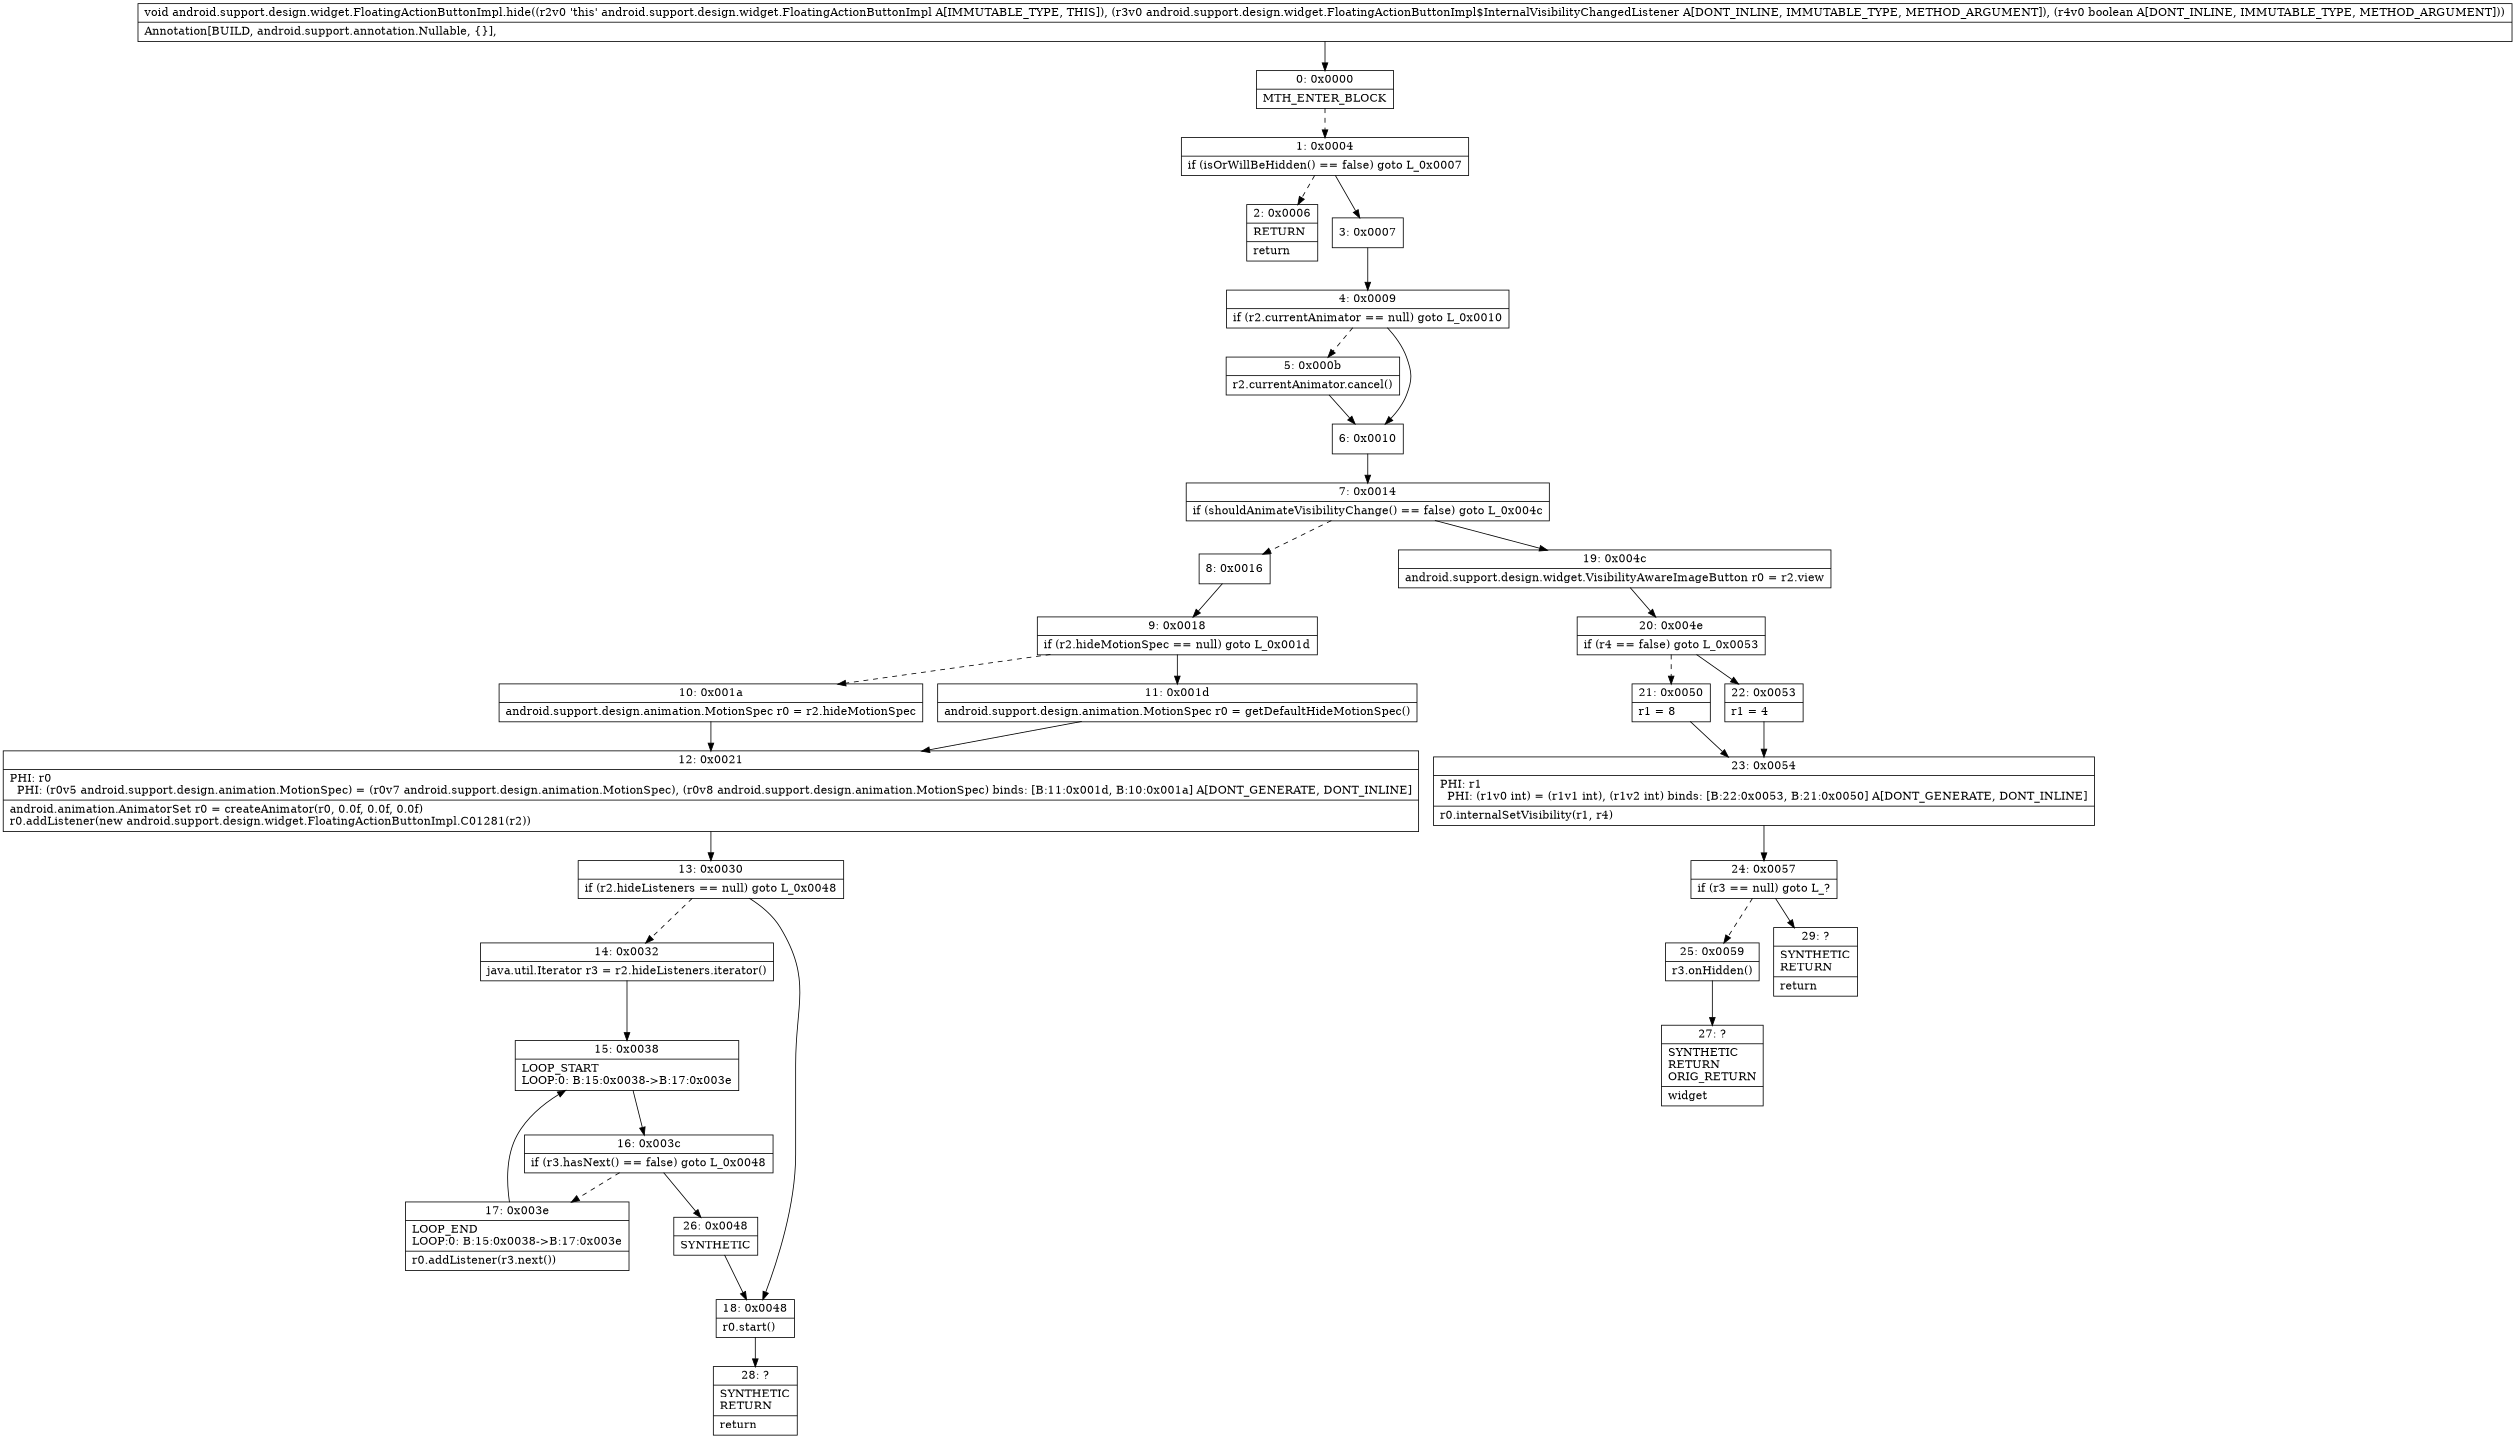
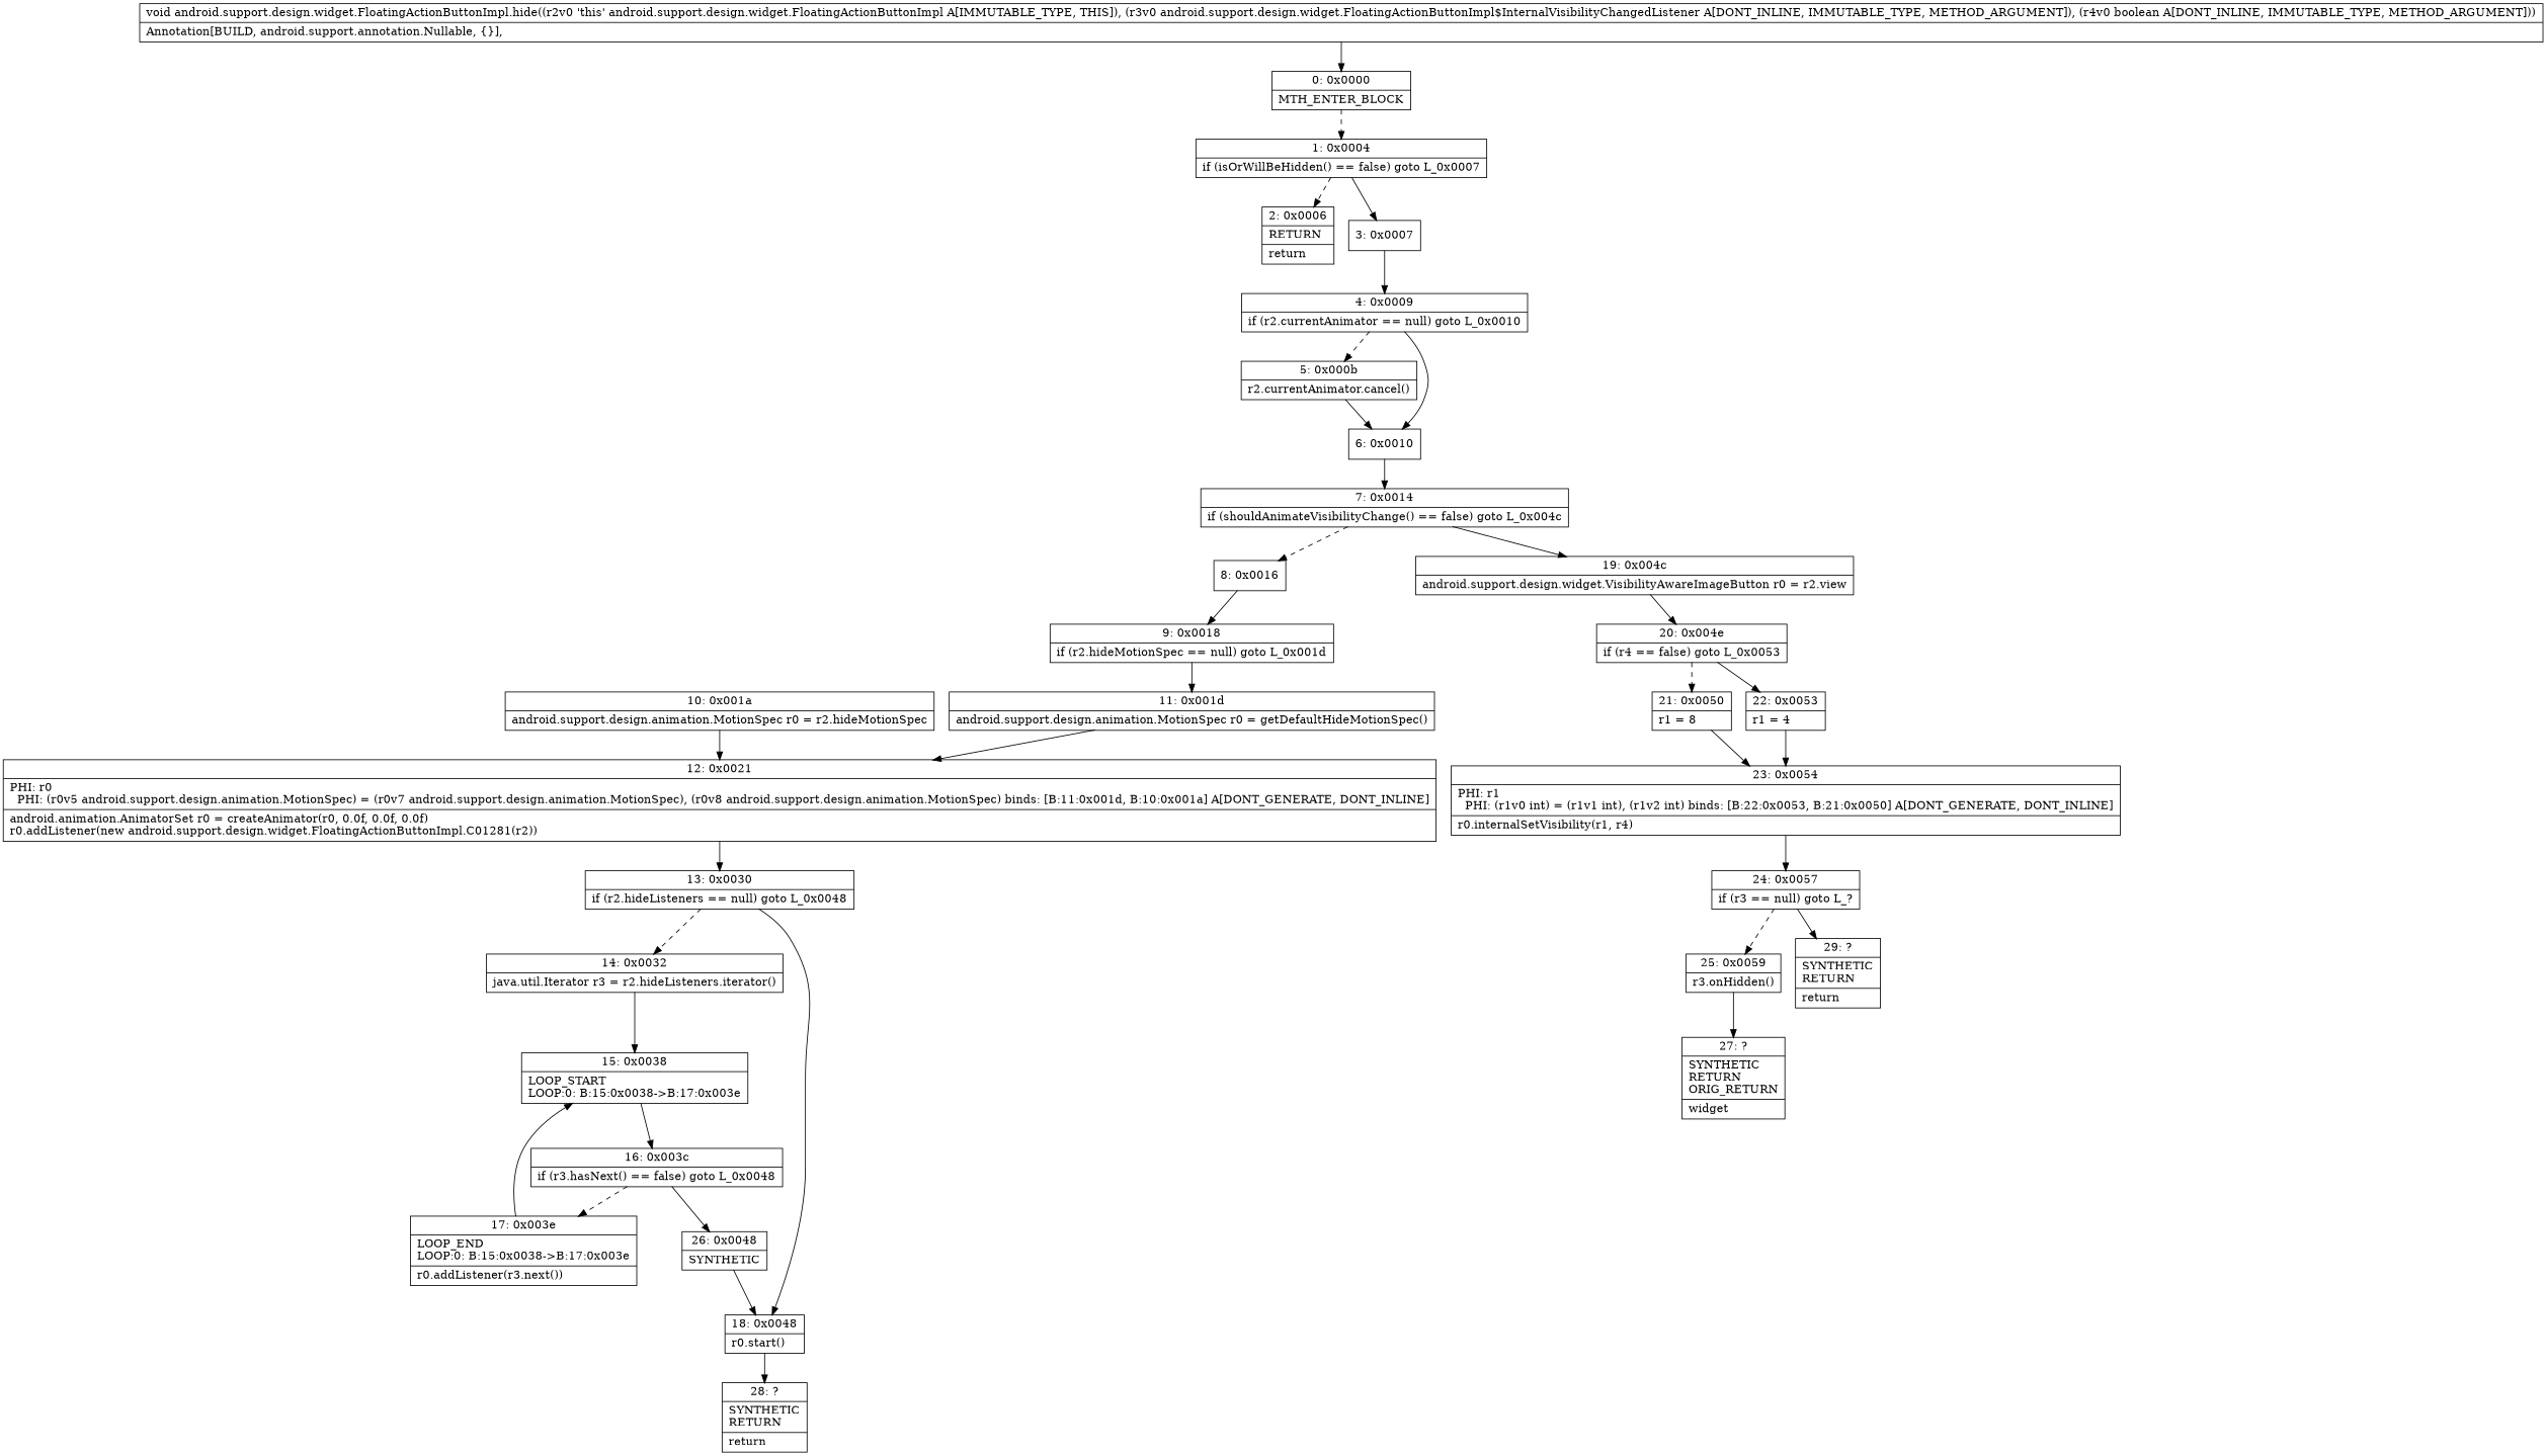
  digraph {
    node [shape=record]
    n1 [label="{0\:\ 0x0000|MTH_ENTER_BLOCK\l}"]
    n2 [label="{1\:\ 0x0004|if (isOrWillBeHidden() == false) goto L_0x0007\l}"]
    n3 [label="{2\:\ 0x0006|RETURN\l|return\l}"]
    n4 [label="{3\:\ 0x0007}"]
    n5 [label="{4\:\ 0x0009|if (r2.currentAnimator == null) goto L_0x0010\l}"]
    n6 [label="{5\:\ 0x000b|r2.currentAnimator.cancel()\l}"]
    n7 [label="{6\:\ 0x0010}"]
    n8 [label="{7\:\ 0x0014|if (shouldAnimateVisibilityChange() == false) goto L_0x004c\l}"]
    n9 [label="{8\:\ 0x0016}"]
    n10 [label="{19\:\ 0x004c|android.support.design.widget.VisibilityAwareImageButton r0 = r2.view\l}"]
    n11 [label="{9\:\ 0x0018|if (r2.hideMotionSpec == null) goto L_0x001d\l}"]
    n12 [label="{20\:\ 0x004e|if (r4 == false) goto L_0x0053\l}"]
    n13 [label="{10\:\ 0x001a|android.support.design.animation.MotionSpec r0 = r2.hideMotionSpec\l}"]
    n14 [label="{11\:\ 0x001d|android.support.design.animation.MotionSpec r0 = getDefaultHideMotionSpec()\l}"]
    n15 [label="{12\:\ 0x0021|PHI: r0 \l  PHI: (r0v5 android.support.design.animation.MotionSpec) = (r0v7 android.support.design.animation.MotionSpec), (r0v8 android.support.design.animation.MotionSpec) binds: [B:11:0x001d, B:10:0x001a] A[DONT_GENERATE, DONT_INLINE]\l|android.animation.AnimatorSet r0 = createAnimator(r0, 0.0f, 0.0f, 0.0f)\lr0.addListener(new android.support.design.widget.FloatingActionButtonImpl.C01281(r2))\l}"]
    n16 [label="{13\:\ 0x0030|if (r2.hideListeners == null) goto L_0x0048\l}"]
    n17 [label="{14\:\ 0x0032|java.util.Iterator r3 = r2.hideListeners.iterator()\l}"]
    n18 [label="{18\:\ 0x0048|r0.start()\l}"]
    n19 [label="{15\:\ 0x0038|LOOP_START\lLOOP:0: B:15:0x0038\-\>B:17:0x003e\l}"]
    n20 [label="{28\:\ ?|SYNTHETIC\lRETURN\l|return\l}"]
    n21 [label="{16\:\ 0x003c|if (r3.hasNext() == false) goto L_0x0048\l}"]
    n22 [label="{17\:\ 0x003e|LOOP_END\lLOOP:0: B:15:0x0038\-\>B:17:0x003e\l|r0.addListener(r3.next())\l}"]
    n23 [label="{26\:\ 0x0048|SYNTHETIC\l}"]
    n24 [label="{21\:\ 0x0050|r1 = 8\l}"]
    n25 [label="{22\:\ 0x0053|r1 = 4\l}"]
    n26 [label="{23\:\ 0x0054|PHI: r1 \l  PHI: (r1v0 int) = (r1v1 int), (r1v2 int) binds: [B:22:0x0053, B:21:0x0050] A[DONT_GENERATE, DONT_INLINE]\l|r0.internalSetVisibility(r1, r4)\l}"]
    n27 [label="{24\:\ 0x0057|if (r3 == null) goto L_?\l}"]
    n28 [label="{25\:\ 0x0059|r3.onHidden()\l}"]
    n29 [label="{29\:\ ?|SYNTHETIC\lRETURN\l|return\l}"]
    n30 [label="{27\:\ ?|SYNTHETIC\lRETURN\lORIG_RETURN\l|widget\l}"]
    n31 [label="{void android.support.design.widget.FloatingActionButtonImpl.hide((r2v0 'this' android.support.design.widget.FloatingActionButtonImpl A[IMMUTABLE_TYPE, THIS]), (r3v0 android.support.design.widget.FloatingActionButtonImpl$InternalVisibilityChangedListener A[DONT_INLINE, IMMUTABLE_TYPE, METHOD_ARGUMENT]), (r4v0 boolean A[DONT_INLINE, IMMUTABLE_TYPE, METHOD_ARGUMENT]))  | Annotation[BUILD, android.support.annotation.Nullable, \{\}], \l}"]
    n1 -> n2 [style=dashed]
    n2 -> n3 [style=dashed]
    n2 -> n4
    n4 -> n5
    n5 -> n6 [style=dashed]
    n5 -> n7
    n6 -> n7
    n7 -> n8
    n8 -> n9 [style=dashed]
    n8 -> n10
    n9 -> n11
    n10 -> n12
-   n11 -> n13 [style=dashed]
    n11 -> n14
    n12 -> n24 [style=dashed]
    n12 -> n25
    n13 -> n15
    n14 -> n15
    n15 -> n16
    n16 -> n17 [style=dashed]
    n16 -> n18
    n17 -> n19
    n18 -> n20
    n19 -> n21
    n21 -> n22 [style=dashed]
    n21 -> n23
    n22 -> n19
    n23 -> n18
    n24 -> n26
    n25 -> n26
    n26 -> n27
    n27 -> n28 [style=dashed]
    n27 -> n29
    n28 -> n30
    n31 -> n1
  }
